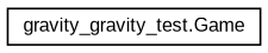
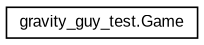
  digraph {
    rankdir=LR
    fontname="Liberation Sans"
-   n1 [color=black fillcolor=white fontname="Liberation Sans" fontsize=10 height=0.2 label="gravity_gravity_test.Game" shape=record style=filled width=0.4]
+   n1 [color=black fillcolor=white fontname="Liberation Sans" fontsize=10 height=0.2 label="gravity_guy_test.Game" shape=record style=filled width=0.4]
  }
